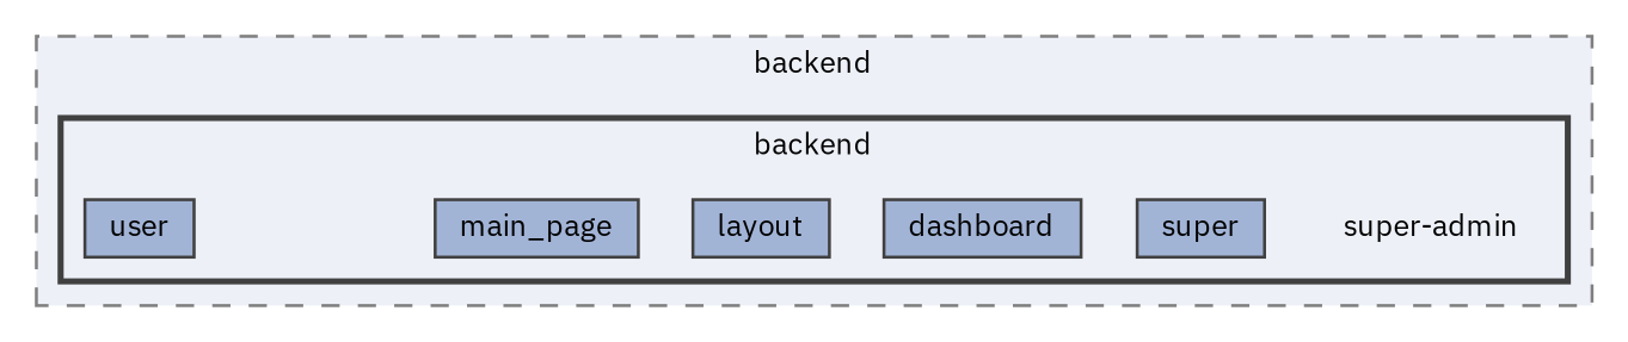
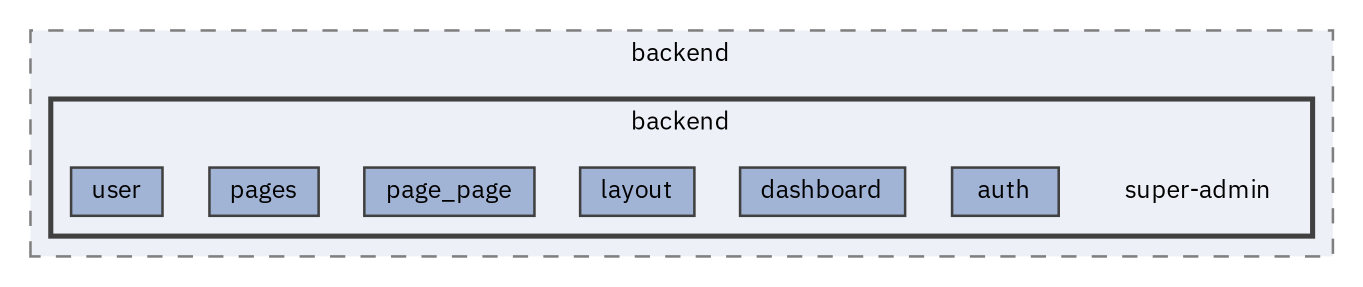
  digraph {
    compound=true
    fontname="IBM Plex Sans"
    node [fontname="IBM Plex Sans" fontsize=10 shape=box color=grey25 fillcolor="#a2b4d6" style=filled]
    n1 [height=0.2 label="super-admin" shape=plaintext width=0.4 color="" fillcolor="" style=""]
-   n2 [height=0.2 label=super width=0.4]
+   n2 [height=0.2 label=auth width=0.4]
    n3 [height=0.2 label=dashboard width=0.4]
    n4 [height=0.2 label=layout width=0.4]
-   n5 [height=0.2 label=main_page width=0.4]
+   n5 [height=0.2 label=page_page width=0.4]
+   n6 [height=0.2 label=pages width=0.4]
    n7 [height=0.2 label=user width=0.4]
    subgraph cluster_1 {
      bgcolor="#edf0f7"
      fontsize=10
      label=backend
      pencolor=grey50
      style="filled,dashed"
      subgraph cluster_2 {
        bgcolor="#edf0f7"
        fontsize=10
        pencolor=grey25
        style="filled,bold"
        n1
        n2
        n3
        n4
        n5
+       n6
        n7
      }
    }
  }
